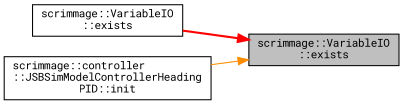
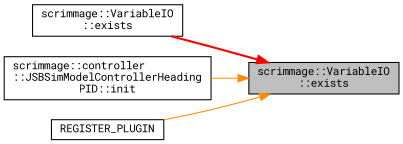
  digraph {
    rankdir=RL
    fontname="Roboto Mono"
    node [color=black fillcolor=white fontname="Roboto Mono" fontsize=10 shape=record style=filled]
    edge [color=darkorange dir=back fontname="Roboto Mono" fontsize=10 labelfontname=Helvetica labelfontsize=10 style=solid]
    n1 [fillcolor=grey75 fontcolor=black height=0.2 label="scrimmage::VariableIO\l::exists" width=0.4]
    n2 [height=0.2 label="scrimmage::VariableIO\l::exists" width=0.4]
    n3 [height=0.2 label="scrimmage::controller\l::JSBSimModelControllerHeading\lPID::init" width=0.4]
+   n4 [height=0.2 label=REGISTER_PLUGIN width=0.4]
    n1 -> n2 [color=red style=bold]
    n1 -> n3
+   n1 -> n4
  }
